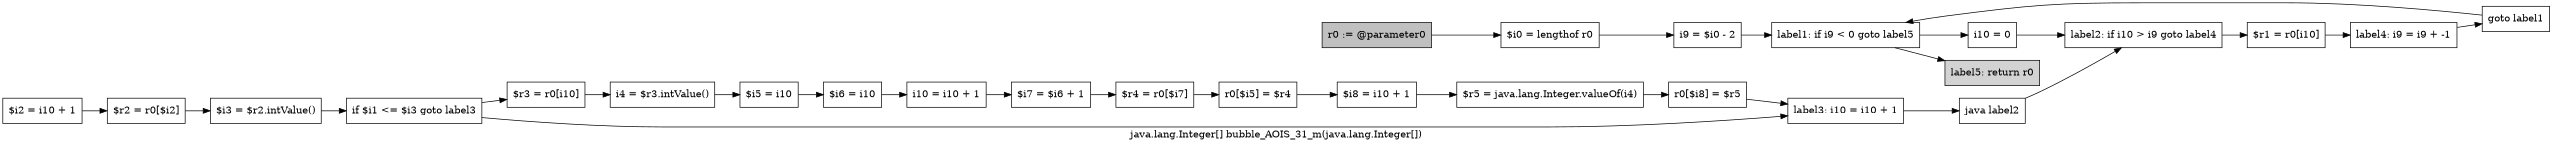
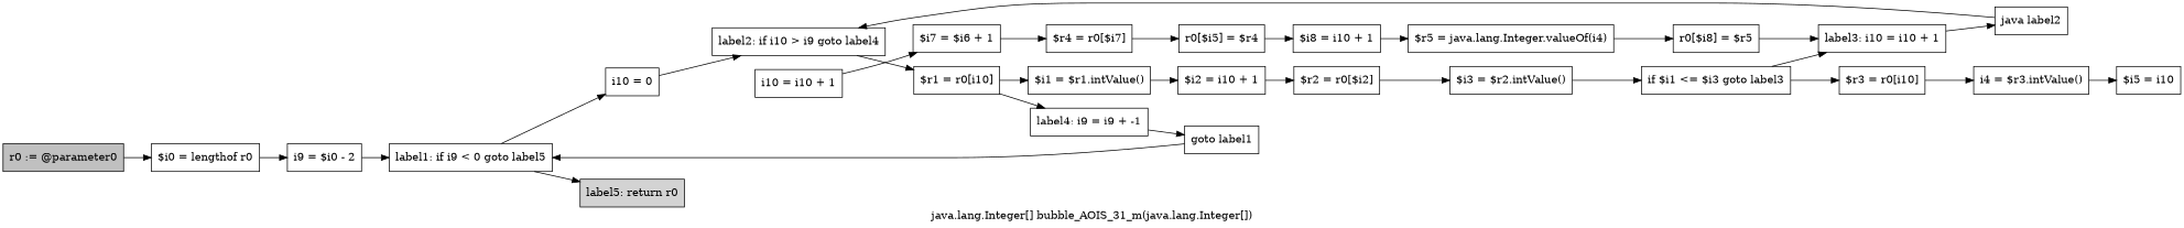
  digraph {
    label="java.lang.Integer[] bubble_AOIS_31_m(java.lang.Integer[])"
    rankdir=LR
    node [shape=box]
    n1 [fillcolor=gray label="r0 := @parameter0" style=filled]
    n2 [label="$i0 = lengthof r0"]
    n3 [label="i9 = $i0 - 2"]
    n4 [label="label1: if i9 < 0 goto label5"]
    n5 [label="i10 = 0"]
    n6 [fillcolor=lightgray label="label5: return r0" style=filled]
    n7 [label="label2: if i10 > i9 goto label4"]
    n8 [label="$r1 = r0[i10]"]
    n9 [label="label4: i9 = i9 + -1"]
+   n10 [label="$i1 = $r1.intValue()"]
    n11 [label="goto label1"]
    n12 [label="$i2 = i10 + 1"]
    n13 [label="$r2 = r0[$i2]"]
    n14 [label="$i3 = $r2.intValue()"]
    n15 [label="if $i1 <= $i3 goto label3"]
    n16 [label="$r3 = r0[i10]"]
    n17 [label="label3: i10 = i10 + 1"]
    n18 [label="i4 = $r3.intValue()"]
    n19 [label="java label2"]
    n20 [label="$i5 = i10"]
-   n21 [label="$i6 = i10"]
    n22 [label="i10 = i10 + 1"]
    n23 [label="$i7 = $i6 + 1"]
    n24 [label="$r4 = r0[$i7]"]
    n25 [label="r0[$i5] = $r4"]
    n26 [label="$i8 = i10 + 1"]
    n27 [label="$r5 = java.lang.Integer.valueOf(i4)"]
    n28 [label="r0[$i8] = $r5"]
    n1 -> n2
    n2 -> n3
    n3 -> n4
    n4 -> n5
    n4 -> n6
    n5 -> n7
    n7 -> n8
    n8 -> n9
+   n8 -> n10
    n9 -> n11
+   n10 -> n12
    n11 -> n4
    n12 -> n13
    n13 -> n14
    n14 -> n15
    n15 -> n16
    n15 -> n17
    n16 -> n18
    n17 -> n19
    n18 -> n20
    n19 -> n7
-   n20 -> n21
-   n21 -> n22
    n22 -> n23
    n23 -> n24
    n24 -> n25
    n25 -> n26
    n26 -> n27
    n27 -> n28
    n28 -> n17
  }
